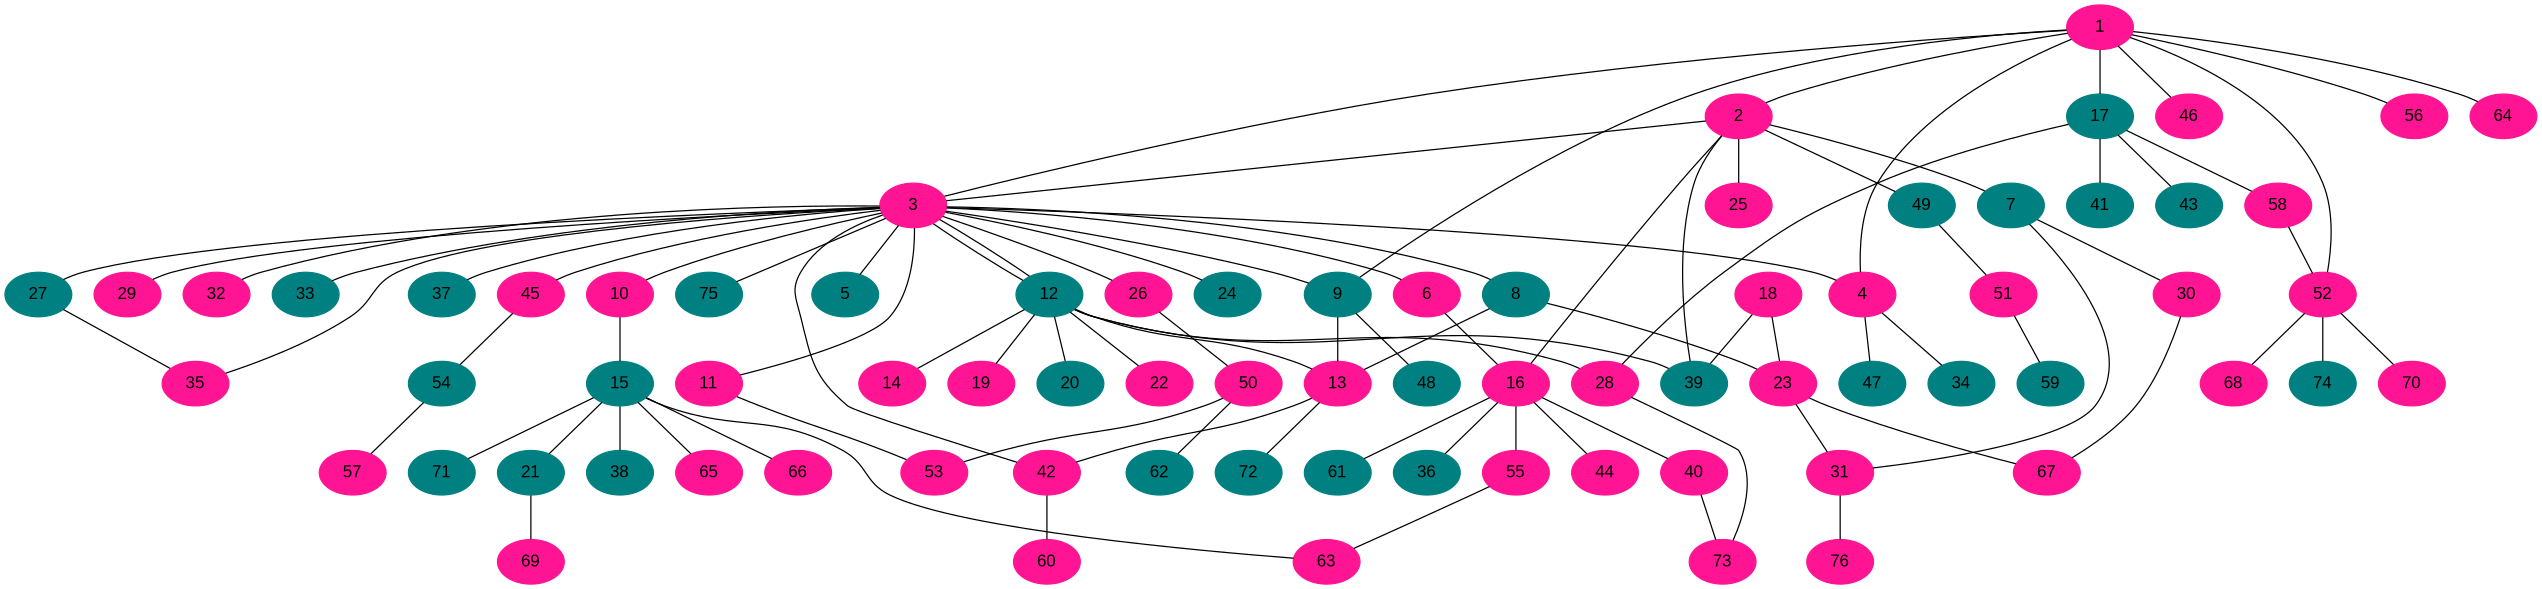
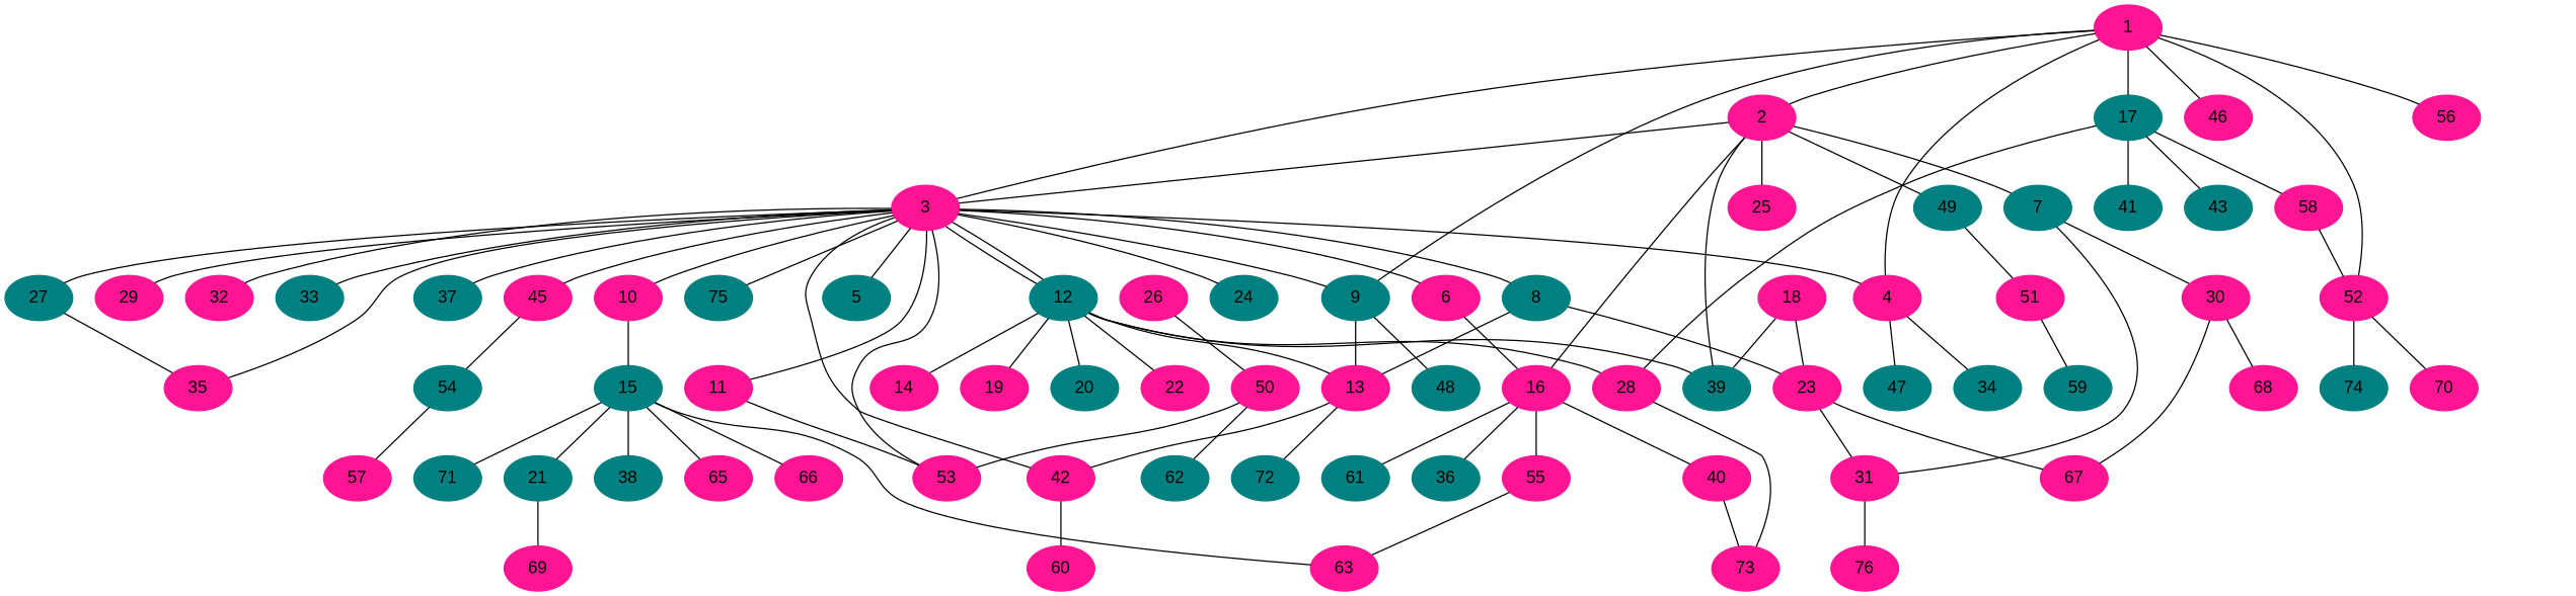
  graph {
    fontname="Liberation Sans"
    node [color=deeppink fontname="Liberation Sans" style=filled]
    edge [fontname="Liberation Sans"]
    1
    2
    3
    4
    9 [color=teal]
    17 [color=teal]
    46
    52
    56
-   64
    7 [color=teal]
    16
    25
    39 [color=teal]
    49 [color=teal]
    5 [color=teal]
    6
    8 [color=teal]
    10
    11
    12 [color=teal]
    24 [color=teal]
    26
    27 [color=teal]
    29
    32
    33 [color=teal]
    35
    37 [color=teal]
    42
    45
    75 [color=teal]
    34 [color=teal]
    47 [color=teal]
    13
    48 [color=teal]
    28
    41 [color=teal]
    43 [color=teal]
    58
    70
    74 [color=teal]
    30
    31
    36 [color=teal]
    40
-   44
    55
    61 [color=teal]
    51
    23
    15 [color=teal]
    53
    14
    19
    20 [color=teal]
    22
    18
    50
    60
    54 [color=teal]
    67
    68
    76
    72 [color=teal]
    21 [color=teal]
    38 [color=teal]
    63
    65
    66
    71 [color=teal]
    73
    69
    62 [color=teal]
    57
    59 [color=teal]
    1 -- 2
    1 -- 3
    1 -- 4
    1 -- 9
    1 -- 17
    1 -- 46
    1 -- 52
    1 -- 56
-   1 -- 64
    2 -- 3
    2 -- 7
    2 -- 16
    2 -- 25
    2 -- 39
    2 -- 49
    3 -- 4
    3 -- 9
    3 -- 5
    3 -- 6
    3 -- 8
    3 -- 10
    3 -- 11
    3 -- 12
    3 -- 12
    3 -- 24
-   3 -- 26
+   3 -- 53
    3 -- 27
    3 -- 29
    3 -- 32
    3 -- 33
    3 -- 35
    3 -- 37
    3 -- 42
    3 -- 45
    3 -- 75
    4 -- 34
    4 -- 47
    9 -- 13
    9 -- 48
    17 -- 28
    17 -- 41
    17 -- 43
    17 -- 58
    52 -- 70
    52 -- 74
    7 -- 30
    7 -- 31
    16 -- 36
    16 -- 40
-   16 -- 44
    16 -- 55
    16 -- 61
    49 -- 51
    6 -- 16
    8 -- 13
    8 -- 23
    10 -- 15
    11 -- 53
    12 -- 39
    12 -- 13
    12 -- 28
    12 -- 14
    12 -- 19
    12 -- 20
    12 -- 22
    26 -- 50
    27 -- 35
    42 -- 60
    45 -- 54
    13 -- 42
    13 -- 72
    28 -- 73
    58 -- 52
    30 -- 67
-   52 -- 68
+   30 -- 68
    31 -- 76
    40 -- 73
    55 -- 63
    51 -- 59
    23 -- 31
    23 -- 67
    15 -- 21
    15 -- 38
    15 -- 63
    15 -- 65
    15 -- 66
    15 -- 71
    18 -- 39
    18 -- 23
    50 -- 53
    50 -- 62
    54 -- 57
    21 -- 69
  }
